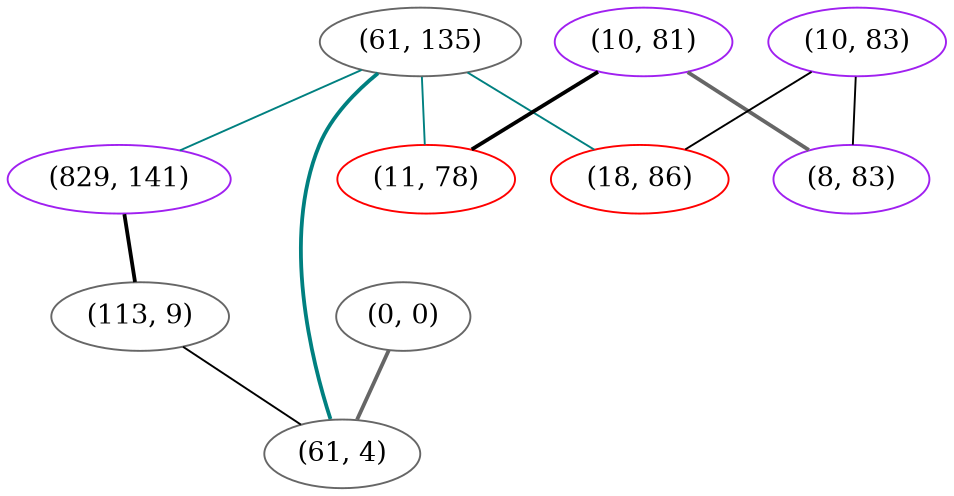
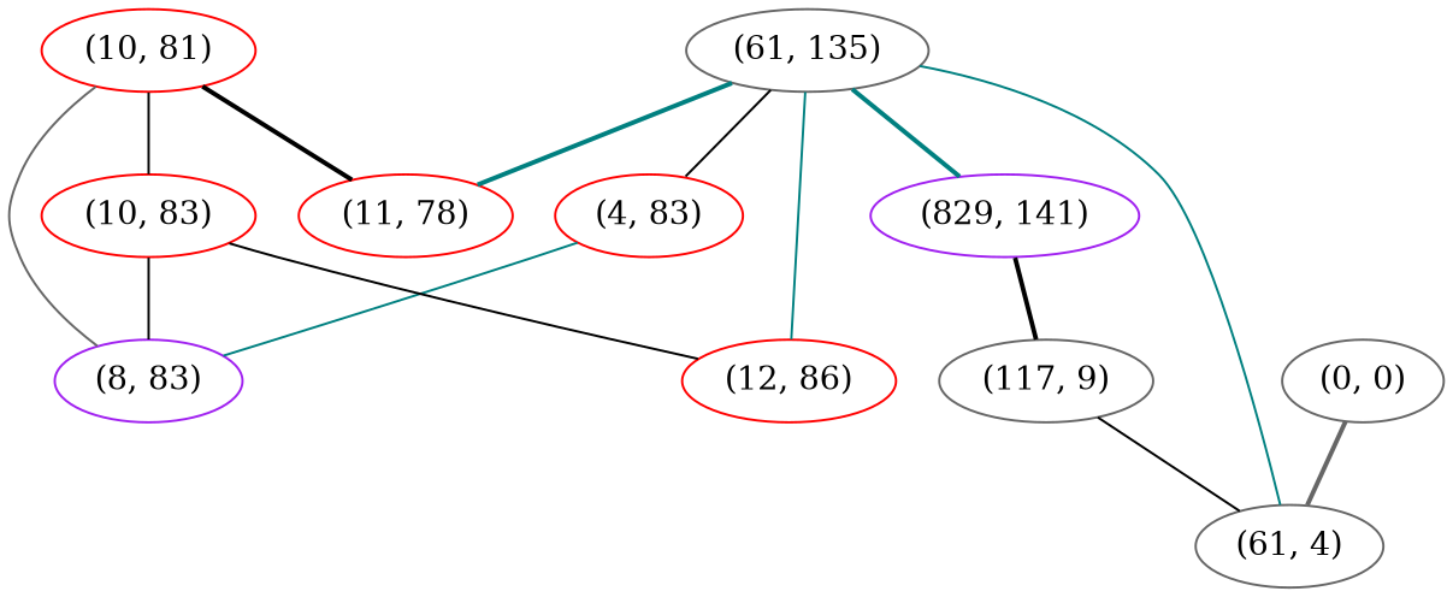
  graph {
    node [color=gray40]
    edge [color=black style=solid weight=1]
    "(61, 135)"
+   "(4, 83)" [color=red]
    n3 [color=purple label="(829, 141)"]
    "(11, 78)" [color=red]
    "(61, 4)"
-   "(12, 86)" [color=red label="(18, 86)"]
+   "(12, 86)" [color=red]
    "(8, 83)" [color=purple]
-   "(117, 9)" [label="(113, 9)"]
-   "(10, 81)" [color=purple]
-   "(10, 83)" [color=purple]
+   "(117, 9)"
+   "(10, 81)" [color=red]
+   "(10, 83)" [color=red]
    "(0, 0)"
-   "(61, 135)" -- n3 [color=teal weight=3]
-   "(61, 135)" -- "(11, 78)" [color=teal weight=3]
-   "(61, 135)" -- "(61, 4)" [color=teal style=bold]
+   "(61, 135)" -- "(4, 83)" [weight=3]
+   "(61, 135)" -- n3 [color=teal style=bold weight=3]
+   "(61, 135)" -- "(11, 78)" [color=teal style=bold weight=3]
+   "(61, 135)" -- "(61, 4)" [color=teal]
    "(61, 135)" -- "(12, 86)" [color=teal weight=3]
+   "(4, 83)" -- "(8, 83)" [color=teal]
    n3 -- "(117, 9)" [style=bold]
    "(117, 9)" -- "(61, 4)" [weight=3]
    "(10, 81)" -- "(11, 78)" [style=bold]
-   "(10, 81)" -- "(8, 83)" [color=gray40 style=bold]
+   "(10, 81)" -- "(8, 83)" [color=gray40]
+   "(10, 81)" -- "(10, 83)"
    "(10, 83)" -- "(12, 86)"
    "(10, 83)" -- "(8, 83)"
    "(0, 0)" -- "(61, 4)" [color=gray40 style=bold weight=4]
  }
